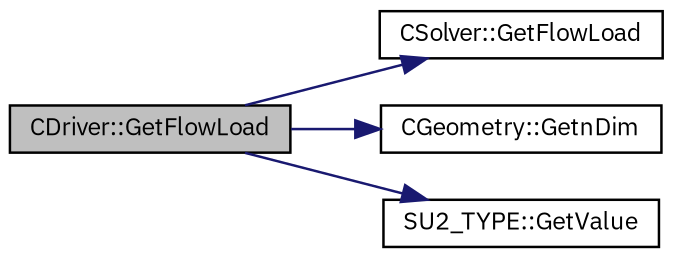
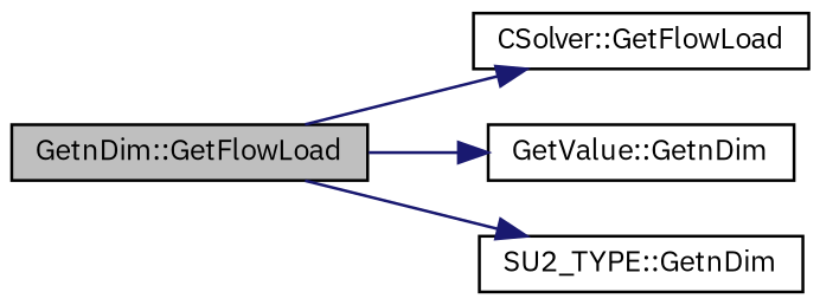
  digraph {
    fontname="IBM Plex Sans"
    rankdir=LR
    node [color=black fillcolor=white fontname="IBM Plex Sans" fontsize=10 shape=record style=filled]
    edge [color=midnightblue fontname="IBM Plex Sans" fontsize=10 labelfontname=Helvetica labelfontsize=10 style=solid]
-   n1 [fillcolor=grey75 fontcolor=black height=0.2 label="CDriver::GetFlowLoad" width=0.4]
+   n1 [fillcolor=grey75 fontcolor=black height=0.2 label="GetnDim::GetFlowLoad" width=0.4]
    n2 [height=0.2 label="CSolver::GetFlowLoad" width=0.4]
-   n3 [height=0.2 label="CGeometry::GetnDim" width=0.4]
-   n4 [height=0.2 label="SU2_TYPE::GetValue" width=0.4]
+   n3 [height=0.2 label="GetValue::GetnDim" width=0.4]
+   n4 [height=0.2 label="SU2_TYPE::GetnDim" width=0.4]
    n1 -> n2
    n1 -> n3
    n1 -> n4
  }
